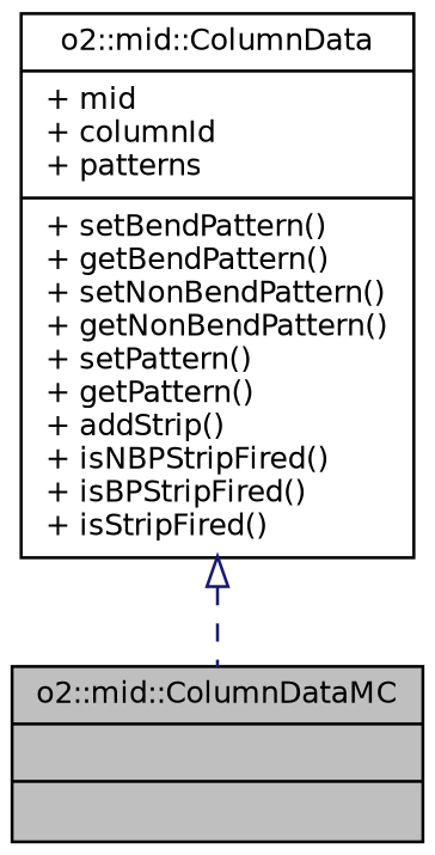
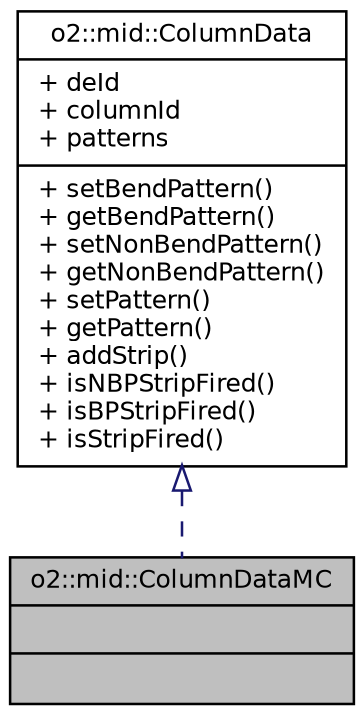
  digraph {
    node [color=black fontname=Helvetica fontsize=10 shape=record]
    n1 [fillcolor=grey75 fontcolor=black height=0.2 label="{o2::mid::ColumnDataMC\n||}" style=filled width=0.4]
-   n2 [height=0.2 label="{o2::mid::ColumnData\n|+ mid\l+ columnId\l+ patterns\l|+ setBendPattern()\l+ getBendPattern()\l+ setNonBendPattern()\l+ getNonBendPattern()\l+ setPattern()\l+ getPattern()\l+ addStrip()\l+ isNBPStripFired()\l+ isBPStripFired()\l+ isStripFired()\l}" width=0.4]
+   n2 [height=0.2 label="{o2::mid::ColumnData\n|+ deId\l+ columnId\l+ patterns\l|+ setBendPattern()\l+ getBendPattern()\l+ setNonBendPattern()\l+ getNonBendPattern()\l+ setPattern()\l+ getPattern()\l+ addStrip()\l+ isNBPStripFired()\l+ isBPStripFired()\l+ isStripFired()\l}" width=0.4]
    n2 -> n1 [arrowtail=onormal color=midnightblue dir=back fontname=Helvetica fontsize=10 labelfontname=Helvetica labelfontsize=10 style=dashed]
  }
